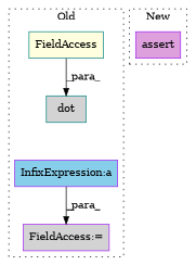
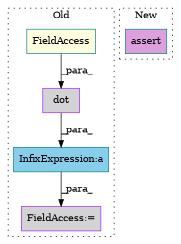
  digraph {
    node [a=32 color=teal fillcolor=lightgrey l=3 shape=box style=filled]
-   n1 [l="4,1" label=dot s="2242,2251"]
+   n1 [color=purple l="4,1" label=dot s="2242,2251"]
    n2 [a=7 color=purple l=12 label="FieldAccess:=" s=2223]
    n3 [a=22 fillcolor=lightyellow label=FieldAccess s=2246]
-   n4 [a=27 color=purple fillcolor=skyblue label="InfixExpression:a" s=2252]
-   n5 [color=purple fillcolor=plum l="14,1" label=assert s="2615,2669"]
+   n4 [a=27 fillcolor=skyblue label="InfixExpression:a" s=2252]
+   n5 [fillcolor=plum l="14,1" label=assert s="2615,2669"]
    subgraph cluster_1 {
      label=Old
      style=dotted
      n1
      n2
      n3
      n4
    }
    subgraph cluster_2 {
      label=New
      style=dotted
      n5
    }
+   n1 -> n4 [label=_para_]
    n3 -> n1 [label=_para_]
    n4 -> n2 [label=_para_]
  }
